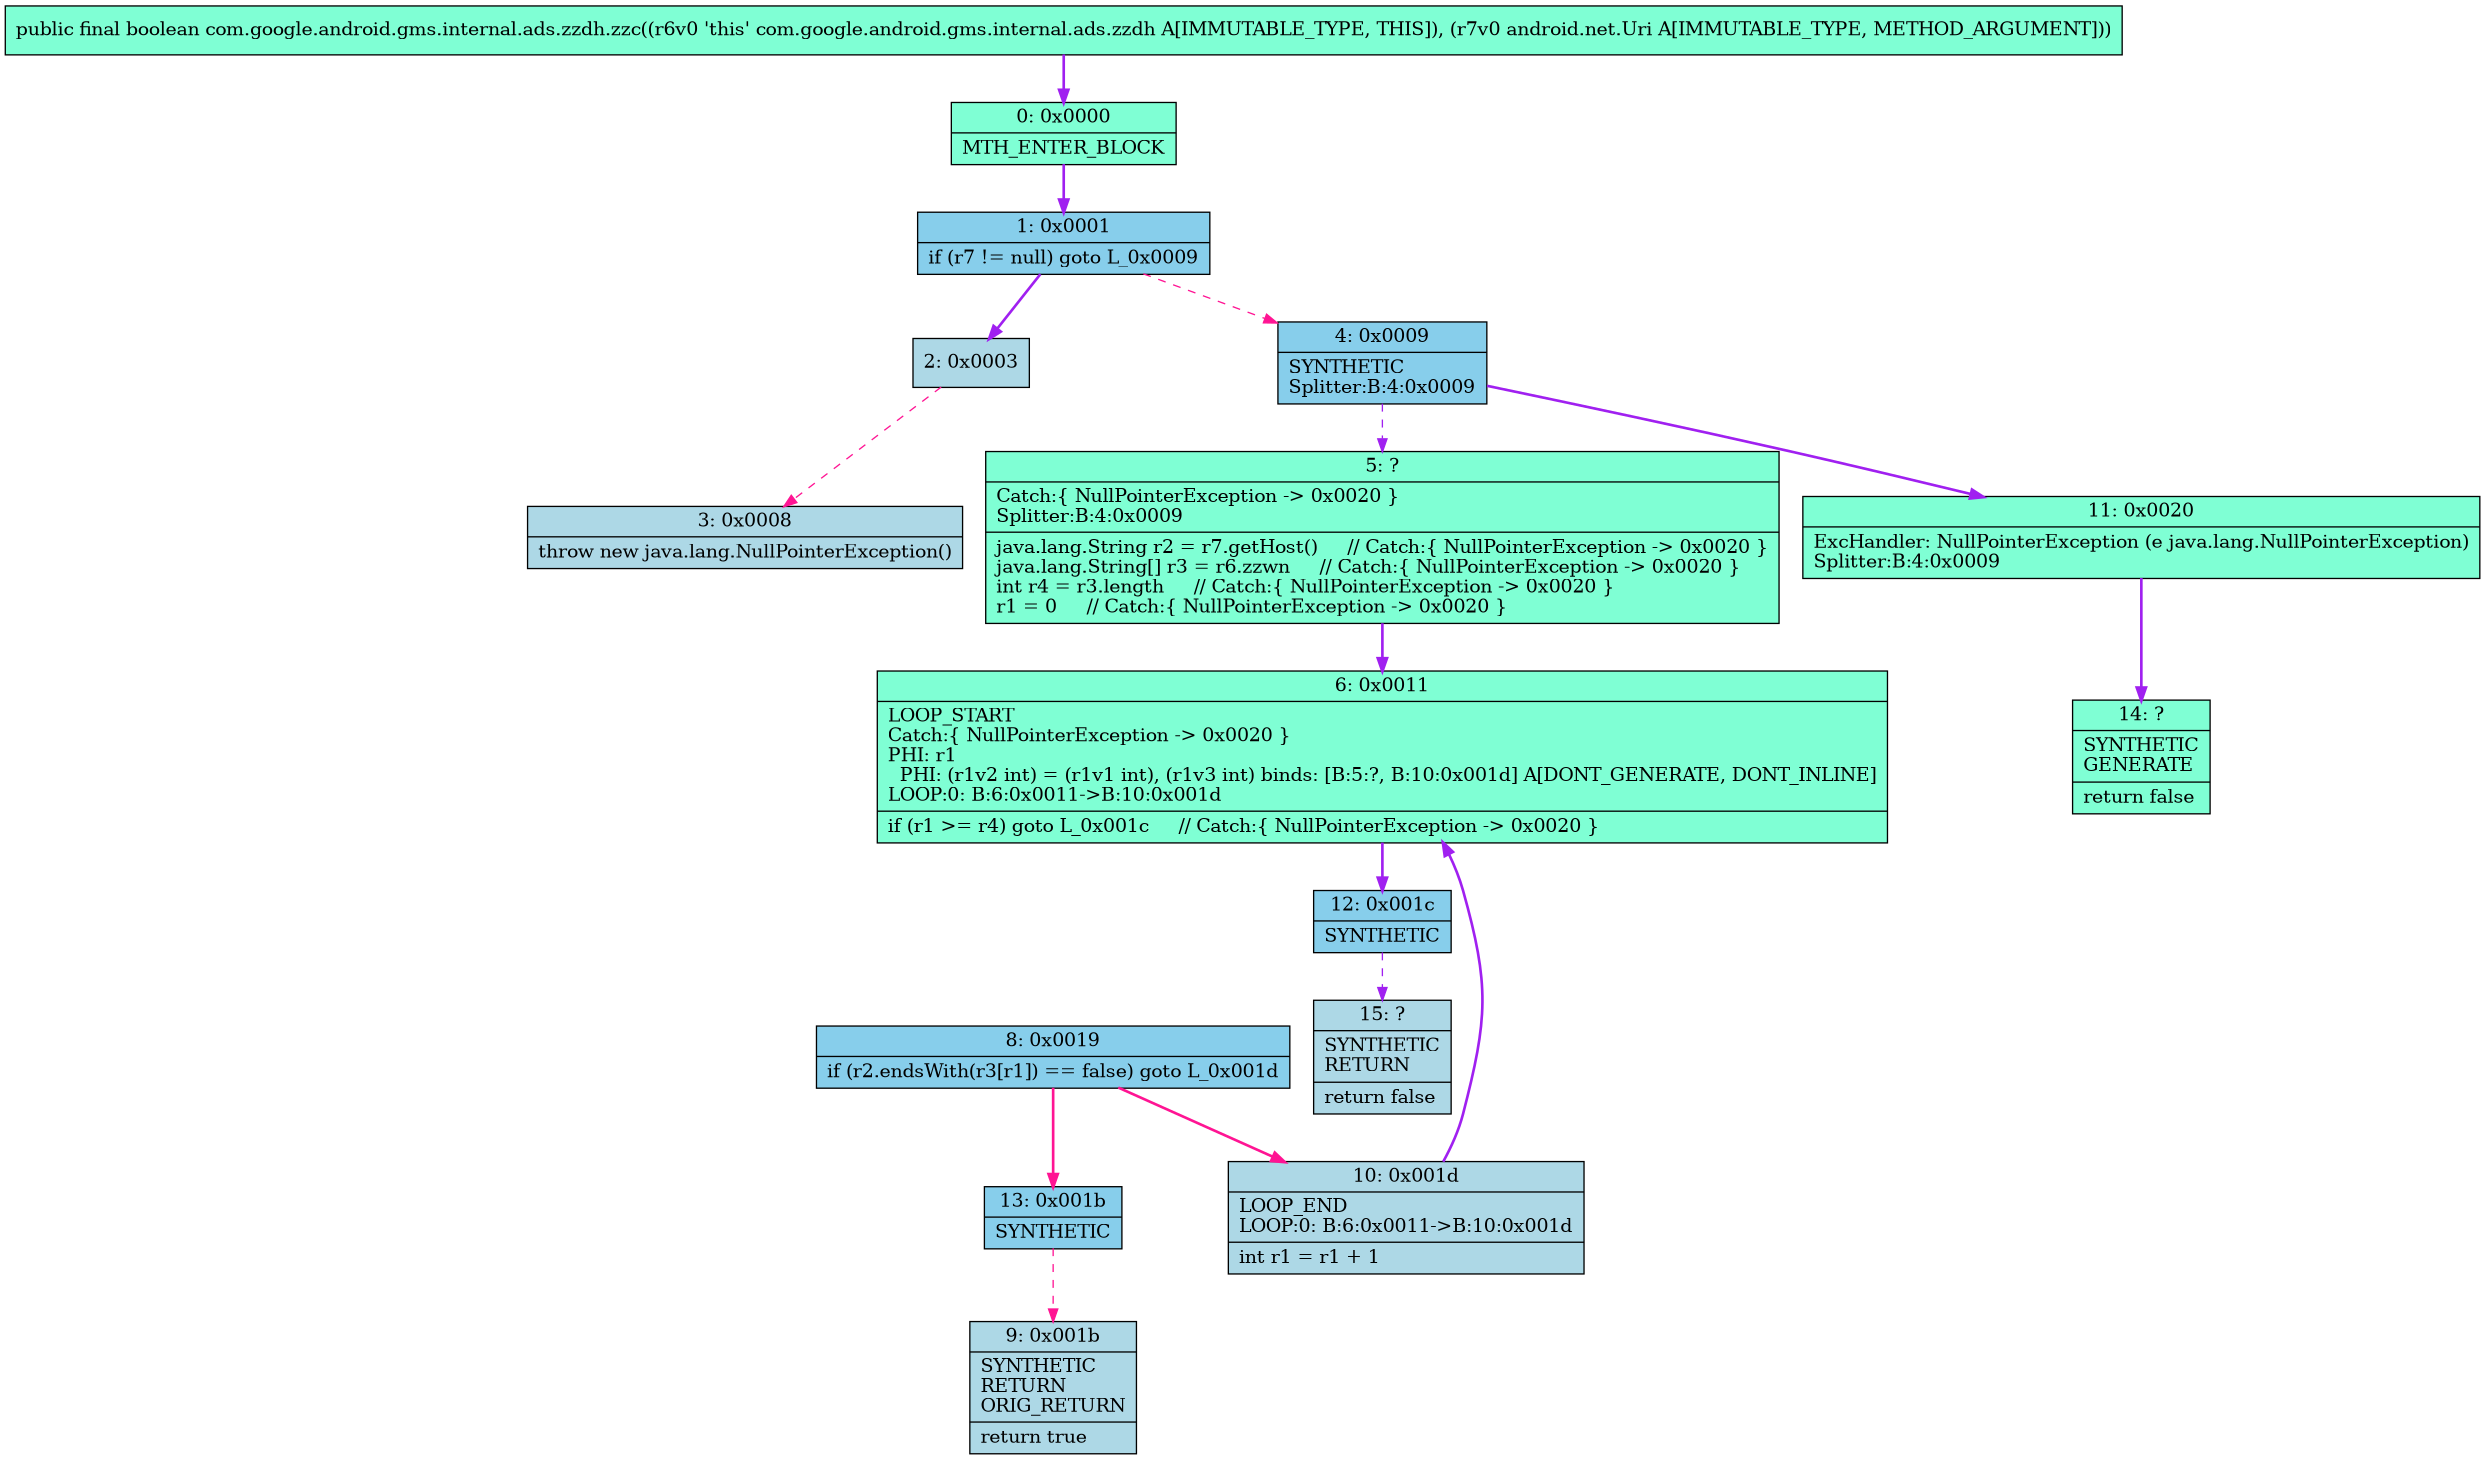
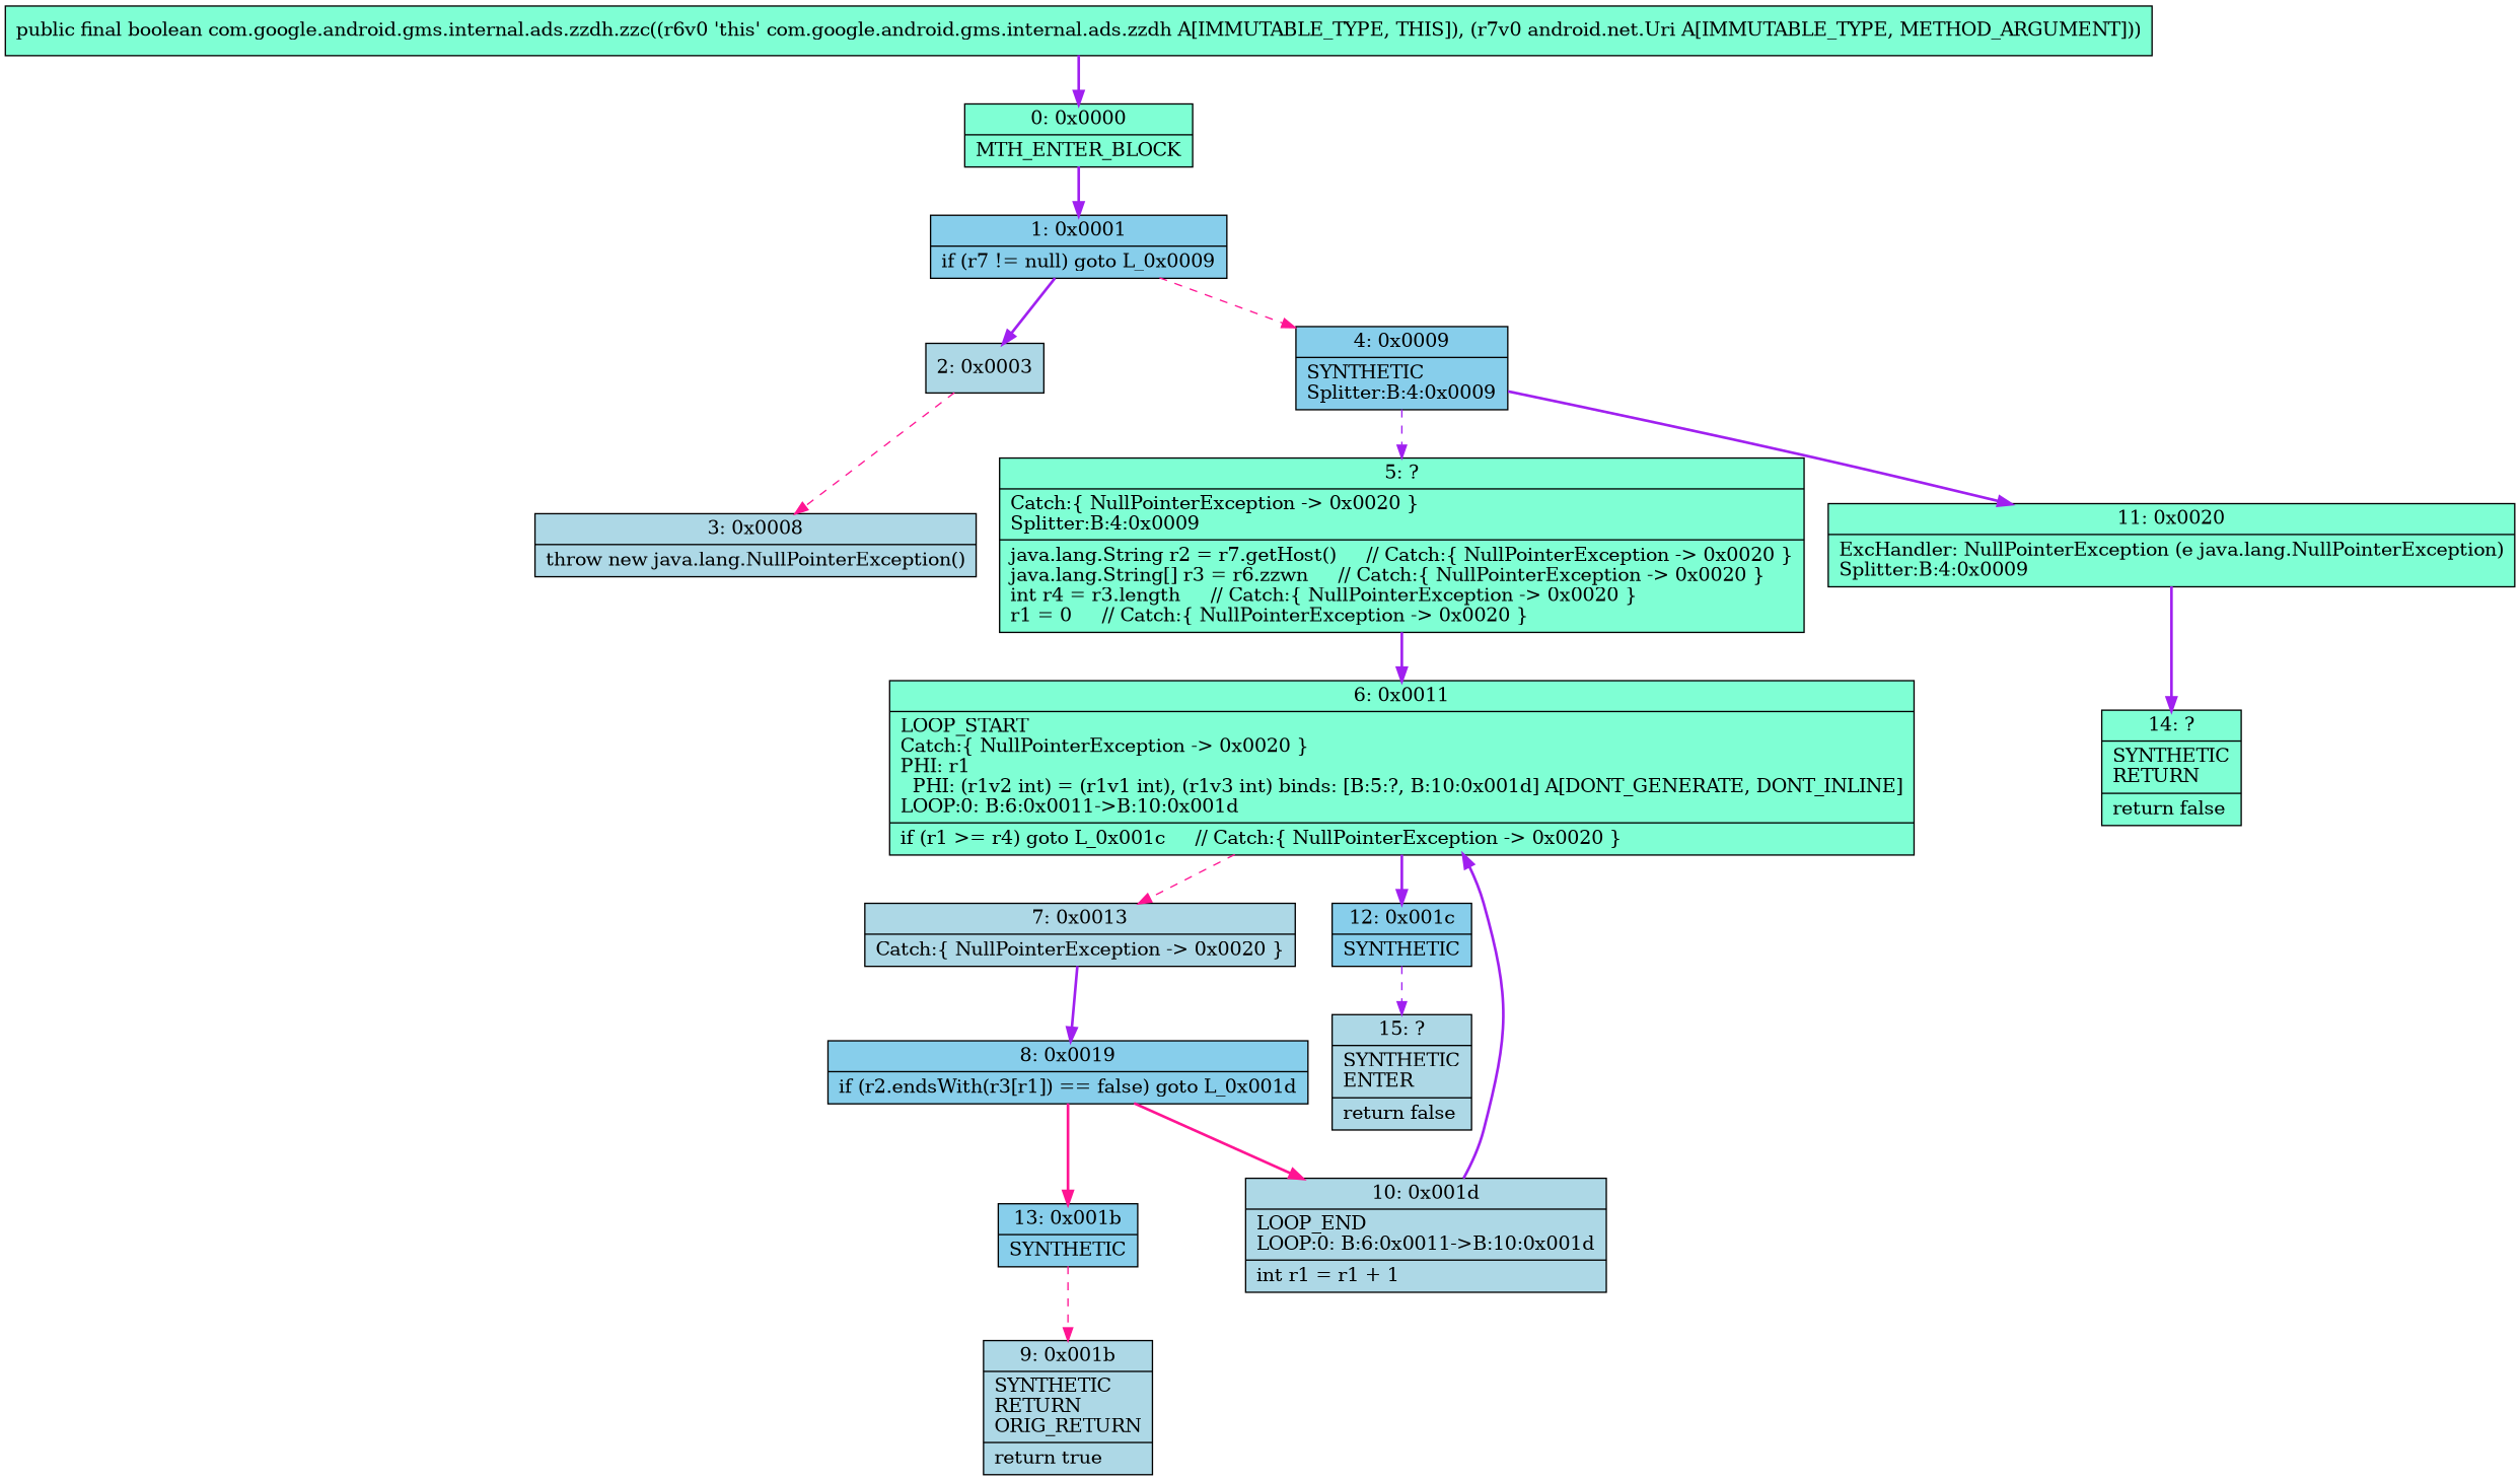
  digraph {
    node [fillcolor=aquamarine shape=record style=filled]
    edge [color=purple style=bold]
    n1 [label="{0\:\ 0x0000|MTH_ENTER_BLOCK\l}"]
    n2 [fillcolor=skyblue label="{1\:\ 0x0001|if (r7 != null) goto L_0x0009\l}"]
    n3 [fillcolor=lightblue label="{2\:\ 0x0003}"]
    n4 [fillcolor=skyblue label="{4\:\ 0x0009|SYNTHETIC\lSplitter:B:4:0x0009\l}"]
    n5 [fillcolor=lightblue label="{3\:\ 0x0008|throw new java.lang.NullPointerException()\l}"]
    n6 [label="{5\:\ ?|Catch:\{ NullPointerException \-\> 0x0020 \}\lSplitter:B:4:0x0009\l|java.lang.String r2 = r7.getHost()     \/\/ Catch:\{ NullPointerException \-\> 0x0020 \}\ljava.lang.String[] r3 = r6.zzwn     \/\/ Catch:\{ NullPointerException \-\> 0x0020 \}\lint r4 = r3.length     \/\/ Catch:\{ NullPointerException \-\> 0x0020 \}\lr1 = 0     \/\/ Catch:\{ NullPointerException \-\> 0x0020 \}\l}"]
    n7 [label="{11\:\ 0x0020|ExcHandler: NullPointerException (e java.lang.NullPointerException)\lSplitter:B:4:0x0009\l}"]
    n8 [label="{6\:\ 0x0011|LOOP_START\lCatch:\{ NullPointerException \-\> 0x0020 \}\lPHI: r1 \l  PHI: (r1v2 int) = (r1v1 int), (r1v3 int) binds: [B:5:?, B:10:0x001d] A[DONT_GENERATE, DONT_INLINE]\lLOOP:0: B:6:0x0011\-\>B:10:0x001d\l|if (r1 \>= r4) goto L_0x001c     \/\/ Catch:\{ NullPointerException \-\> 0x0020 \}\l}"]
-   n9 [label="{14\:\ ?|SYNTHETIC\lGENERATE\l|return false\l}"]
+   n9 [label="{14\:\ ?|SYNTHETIC\lRETURN\l|return false\l}"]
+   n10 [fillcolor=lightblue label="{7\:\ 0x0013|Catch:\{ NullPointerException \-\> 0x0020 \}\l}"]
    n11 [fillcolor=skyblue label="{12\:\ 0x001c|SYNTHETIC\l}"]
    n12 [fillcolor=skyblue label="{8\:\ 0x0019|if (r2.endsWith(r3[r1]) == false) goto L_0x001d\l}"]
-   n13 [fillcolor=lightblue label="{15\:\ ?|SYNTHETIC\lRETURN\l|return false\l}"]
+   n13 [fillcolor=lightblue label="{15\:\ ?|SYNTHETIC\lENTER\l|return false\l}"]
    n14 [fillcolor=lightblue label="{10\:\ 0x001d|LOOP_END\lLOOP:0: B:6:0x0011\-\>B:10:0x001d\l|int r1 = r1 + 1\l}"]
    n15 [fillcolor=skyblue label="{13\:\ 0x001b|SYNTHETIC\l}"]
    n16 [fillcolor=lightblue label="{9\:\ 0x001b|SYNTHETIC\lRETURN\lORIG_RETURN\l|return true\l}"]
    n17 [label="{public final boolean com.google.android.gms.internal.ads.zzdh.zzc((r6v0 'this' com.google.android.gms.internal.ads.zzdh A[IMMUTABLE_TYPE, THIS]), (r7v0 android.net.Uri A[IMMUTABLE_TYPE, METHOD_ARGUMENT])) }"]
    n1 -> n2
    n2 -> n3
    n2 -> n4 [color=deeppink style=dashed]
    n3 -> n5 [color=deeppink style=dashed]
    n4 -> n6 [style=dashed]
    n4 -> n7
    n6 -> n8
    n7 -> n9
+   n8 -> n10 [color=deeppink style=dashed]
    n8 -> n11
+   n10 -> n12
    n11 -> n13 [style=dashed]
    n12 -> n14 [color=deeppink]
    n12 -> n15 [color=deeppink]
    n14 -> n8
    n15 -> n16 [color=deeppink style=dashed]
    n17 -> n1
  }
